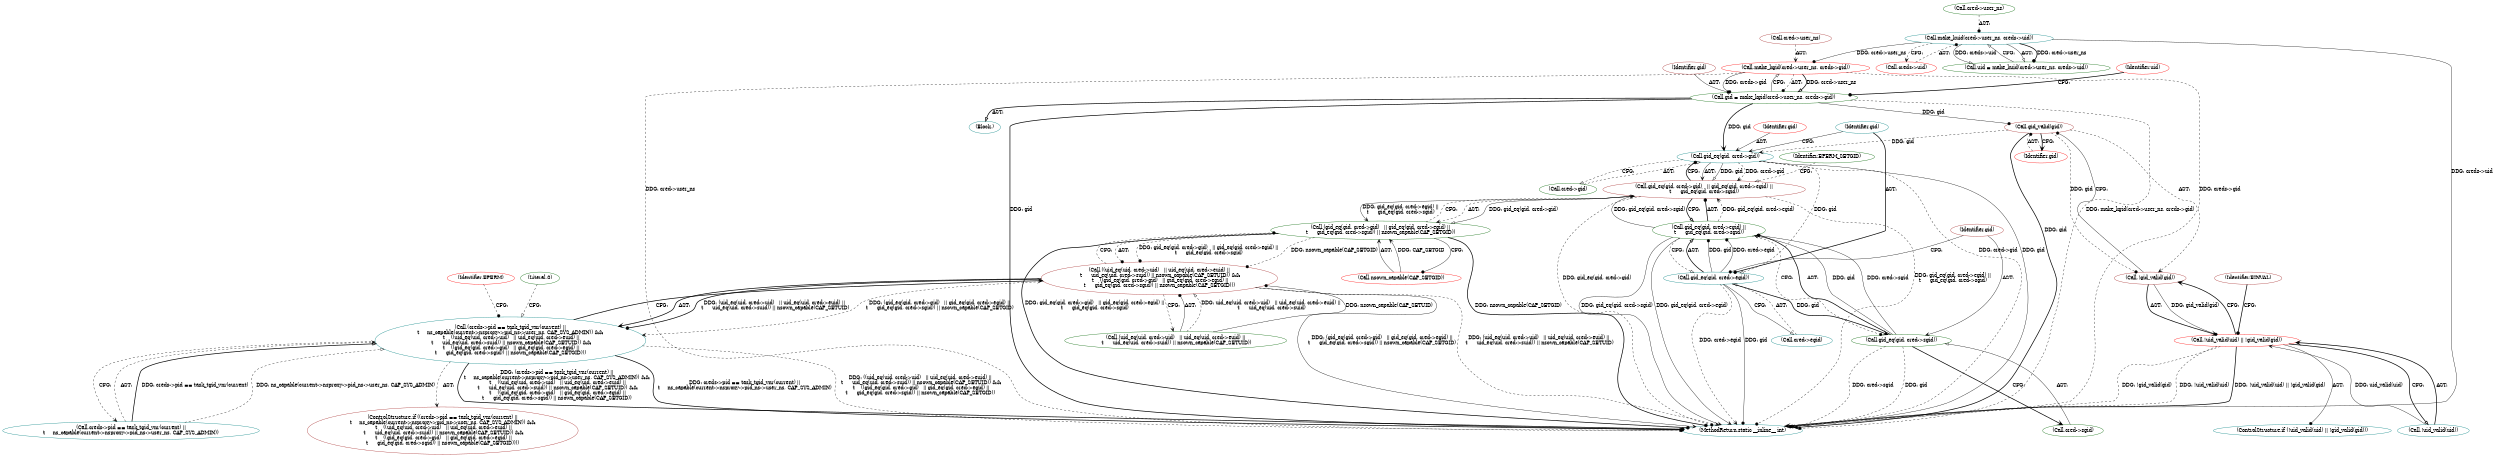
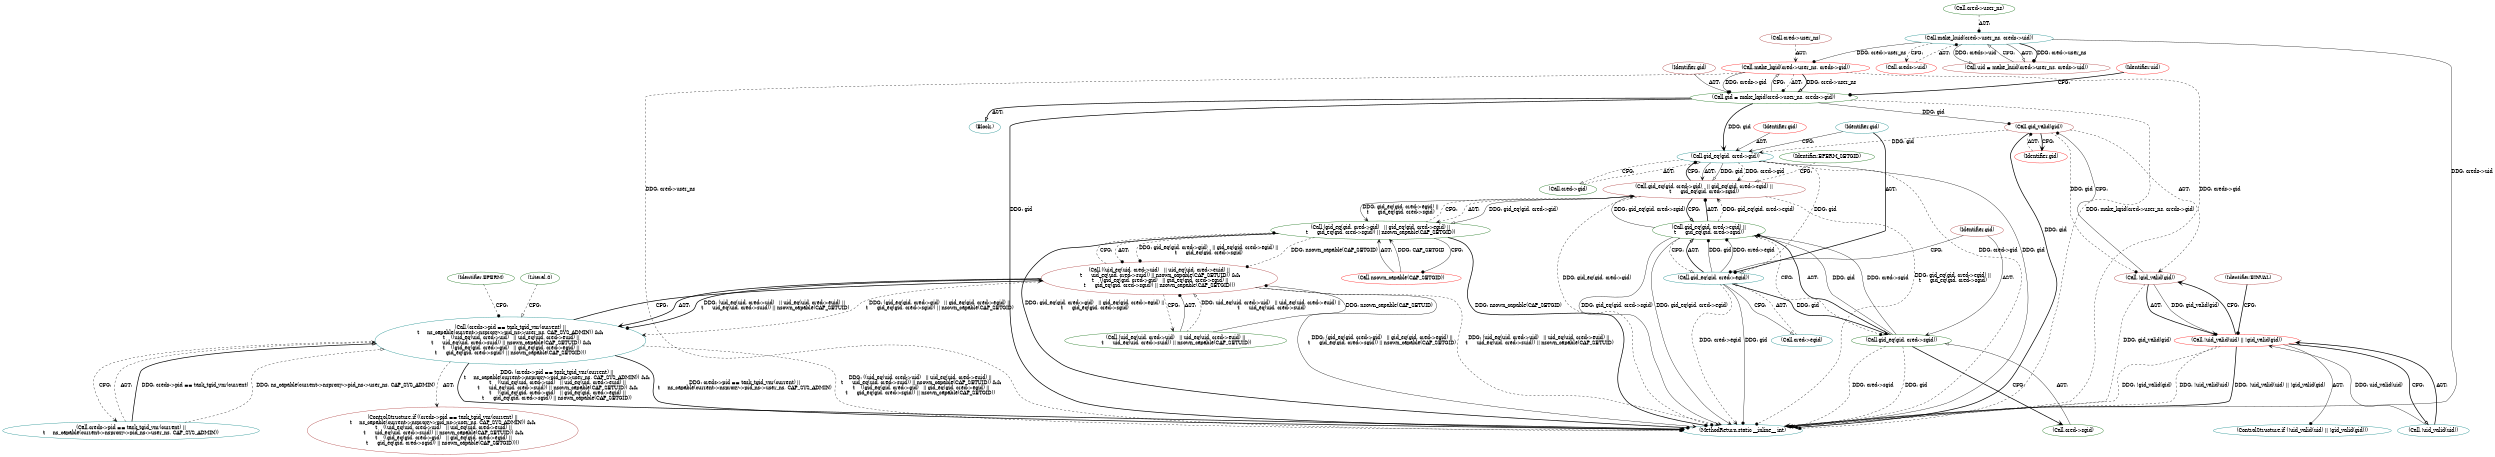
  digraph {
    node [color=darkgreen]
    edge [arrowhead=vee style=dashed]
    n1 [color=red label="(Call,make_kgid(cred->user_ns, creds->gid))"]
    n2 [label="(Call,gid = make_kgid(cred->user_ns, creds->gid))"]
    n3 [color=teal label="(MethodReturn,static __inline__ int)"]
    n4 [color=brown label="(Call,gid_valid(gid))"]
    n5 [color=teal label="(Call,gid_eq(gid, cred->gid))"]
    n6 [color=teal label="(Block,)"]
    n7 [color=teal label="(Call,make_kuid(cred->user_ns, creds->uid))"]
    n8 [color=red label="(Call,creds->uid)"]
-   n9 [label="(Call,uid = make_kuid(cred->user_ns, creds->uid))"]
+   n9 [color=brown label="(Call,uid = make_kuid(cred->user_ns, creds->uid))"]
    n10 [color=brown label="(Call,!gid_valid(gid))"]
    n11 [color=red label="(Identifier,gid)"]
    n12 [color=brown label="(Call,gid_eq(gid, cred->gid)   || gid_eq(gid, cred->egid) ||\n\t      gid_eq(gid, cred->sgid))"]
    n13 [color=teal label="(Call,gid_eq(gid, cred->egid))"]
    n14 [label="(Call,cred->gid)"]
    n15 [color=red label="(Call,!uid_valid(uid) || !gid_valid(gid))"]
    n16 [color=teal label="(ControlStructure,if (!uid_valid(uid) || !gid_valid(gid)))"]
    n17 [color=teal label="(Call,!uid_valid(uid))"]
    n18 [label="(Call,(gid_eq(gid, cred->gid)   || gid_eq(gid, cred->egid) ||\n\t      gid_eq(gid, cred->sgid)) || nsown_capable(CAP_SETGID))"]
    n19 [label="(Call,gid_eq(gid, cred->egid) ||\n\t      gid_eq(gid, cred->sgid))"]
    n20 [label="(Call,gid_eq(gid, cred->sgid))"]
    n21 [color=teal label="(Call,cred->egid)"]
    n22 [color=brown label="(Call,((uid_eq(uid, cred->uid)   || uid_eq(uid, cred->euid) ||\n \t      uid_eq(uid, cred->suid)) || nsown_capable(CAP_SETUID)) &&\n \t    ((gid_eq(gid, cred->gid)   || gid_eq(gid, cred->egid) ||\n\t      gid_eq(gid, cred->sgid)) || nsown_capable(CAP_SETGID)))"]
    n23 [color=red label="(Call,nsown_capable(CAP_SETGID))"]
    n24 [color=teal label="(Call,(creds->pid == task_tgid_vnr(current) ||\n\t     ns_capable(current->nsproxy->pid_ns->user_ns, CAP_SYS_ADMIN)) &&\n \t    ((uid_eq(uid, cred->uid)   || uid_eq(uid, cred->euid) ||\n \t      uid_eq(uid, cred->suid)) || nsown_capable(CAP_SETUID)) &&\n \t    ((gid_eq(gid, cred->gid)   || gid_eq(gid, cred->egid) ||\n\t      gid_eq(gid, cred->sgid)) || nsown_capable(CAP_SETGID)))"]
    n25 [label="(Call,(uid_eq(uid, cred->uid)   || uid_eq(uid, cred->euid) ||\n \t      uid_eq(uid, cred->suid)) || nsown_capable(CAP_SETUID))"]
    n26 [color=brown label="(ControlStructure,if ((creds->pid == task_tgid_vnr(current) ||\n\t     ns_capable(current->nsproxy->pid_ns->user_ns, CAP_SYS_ADMIN)) &&\n \t    ((uid_eq(uid, cred->uid)   || uid_eq(uid, cred->euid) ||\n \t      uid_eq(uid, cred->suid)) || nsown_capable(CAP_SETUID)) &&\n \t    ((gid_eq(gid, cred->gid)   || gid_eq(gid, cred->egid) ||\n\t      gid_eq(gid, cred->sgid)) || nsown_capable(CAP_SETGID))))"]
    n27 [color=teal label="(Call,creds->pid == task_tgid_vnr(current) ||\n\t     ns_capable(current->nsproxy->pid_ns->user_ns, CAP_SYS_ADMIN))"]
    n28 [label="(Call,cred->sgid)"]
    n29 [color=brown label="(Identifier,gid)"]
    n30 [color=red label="(Identifier,gid)"]
-   n31 [color=red label="(Identifier,EPERM)"]
+   n31 [label="(Identifier,EPERM)"]
    n32 [color=brown label="(Identifier,gid)"]
    n33 [label="(Literal,0)"]
    n34 [color=red label="(Identifier,uid)"]
    n35 [color=brown label="(Call,cred->user_ns)"]
    n36 [label="(Call,cred->user_ns)"]
    n37 [color=teal label="(Identifier,gid)"]
    n38 [color=brown label="(Identifier,EINVAL)"]
    n39 [label="(Identifier,EPERM_SETGID)"]
    n1 -> n2 [arrowhead=dot label="AST: "]
    n1 -> n2 [arrowhead=onormal label="DDG: cred->user_ns" style=bold]
    n1 -> n2 [arrowhead=dot label="DDG: creds->gid" style=solid]
    n1 -> n3 [arrowhead=dot label="DDG: cred->user_ns"]
    n1 -> n3 [label="DDG: creds->gid"]
    n2 -> n1 [arrowhead=onormal label="CFG: " style=solid]
    n2 -> n3 [arrowhead=onormal label="DDG: gid" style=bold]
    n2 -> n3 [arrowhead=dot label="DDG: make_kgid(cred->user_ns, creds->gid)"]
    n2 -> n4 [arrowhead=dot label="DDG: gid" style=solid]
    n2 -> n5 [label="DDG: gid" style=bold]
    n2 -> n6 [arrowhead=onormal label="AST: " style=bold]
    n4 -> n3 [label="DDG: gid" style=bold]
    n4 -> n5 [label="DDG: gid"]
    n4 -> n10 [label="AST: "]
    n4 -> n10 [arrowhead=dot label="DDG: gid"]
    n4 -> n11 [label="CFG: " style=bold]
    n5 -> n3 [arrowhead=dot label="DDG: cred->gid"]
    n5 -> n3 [arrowhead=onormal label="DDG: gid" style=solid]
    n5 -> n12 [label="AST: " style=solid]
    n5 -> n12 [arrowhead=onormal label="DDG: gid" style=solid]
    n5 -> n12 [label="DDG: cred->gid"]
    n5 -> n13 [arrowhead=onormal label="DDG: gid"]
    n5 -> n14 [arrowhead=onormal label="CFG: "]
    n7 -> n1 [arrowhead=dot label="DDG: cred->user_ns" style=solid]
    n7 -> n3 [arrowhead=onormal label="DDG: creds->uid" style=solid]
    n7 -> n8 [label="CFG: "]
    n7 -> n9 [arrowhead=onormal label="AST: " style=solid]
    n7 -> n9 [arrowhead=dot label="DDG: cred->user_ns" style=bold]
    n7 -> n9 [arrowhead=onormal label="DDG: creds->uid" style=solid]
    n8 -> n7 [arrowhead=dot label="AST: "]
    n9 -> n7 [arrowhead=onormal label="CFG: " style=solid]
+   n10 -> n3 [label="DDG: gid_valid(gid)"]
    n10 -> n4 [arrowhead=dot label="CFG: " style=solid]
    n10 -> n15 [label="AST: " style=bold]
    n10 -> n15 [arrowhead=dot label="DDG: gid_valid(gid)" style=solid]
    n11 -> n4 [arrowhead=dot label="AST: "]
    n12 -> n3 [arrowhead=dot label="DDG: gid_eq(gid, cred->gid)"]
    n12 -> n3 [arrowhead=dot label="DDG: gid_eq(gid, cred->egid) ||\n\t      gid_eq(gid, cred->sgid)"]
    n12 -> n5 [arrowhead=dot label="CFG: " style=bold]
    n12 -> n18 [label="AST: "]
    n12 -> n18 [arrowhead=onormal label="DDG: gid_eq(gid, cred->gid)" style=solid]
    n12 -> n18 [label="DDG: gid_eq(gid, cred->egid) ||\n\t      gid_eq(gid, cred->sgid)" style=solid]
    n12 -> n19 [arrowhead=onormal label="CFG: " style=bold]
    n13 -> n3 [arrowhead=dot label="DDG: gid" style=solid]
    n13 -> n3 [label="DDG: cred->egid"]
    n13 -> n19 [arrowhead=onormal label="AST: " style=bold]
    n13 -> n19 [arrowhead=dot label="DDG: gid" style=solid]
    n13 -> n19 [arrowhead=dot label="DDG: cred->egid" style=solid]
    n13 -> n20 [label="DDG: gid" style=bold]
    n13 -> n21 [arrowhead=onormal label="CFG: " style=solid]
    n14 -> n5 [arrowhead=onormal label="AST: "]
    n15 -> n3 [label="DDG: !gid_valid(gid)"]
    n15 -> n3 [arrowhead=onormal label="DDG: !uid_valid(uid)"]
    n15 -> n3 [label="DDG: !uid_valid(uid) || !gid_valid(gid)" style=bold]
    n15 -> n10 [label="CFG: " style=bold]
    n15 -> n16 [arrowhead=dot label="AST: " style=solid]
    n15 -> n17 [arrowhead=onormal label="CFG: " style=bold]
    n17 -> n15 [label="AST: " style=bold]
    n17 -> n15 [label="DDG: uid_valid(uid)" style=solid]
    n18 -> n3 [arrowhead=dot label="DDG: gid_eq(gid, cred->gid)   || gid_eq(gid, cred->egid) ||\n\t      gid_eq(gid, cred->sgid)" style=bold]
    n18 -> n3 [arrowhead=dot label="DDG: nsown_capable(CAP_SETGID)" style=bold]
    n18 -> n12 [label="CFG: "]
    n18 -> n22 [arrowhead=dot label="AST: "]
    n18 -> n22 [arrowhead=dot label="DDG: gid_eq(gid, cred->gid)   || gid_eq(gid, cred->egid) ||\n\t      gid_eq(gid, cred->sgid)"]
    n18 -> n22 [arrowhead=dot label="DDG: nsown_capable(CAP_SETGID)"]
    n18 -> n23 [arrowhead=dot label="CFG: " style=solid]
    n19 -> n3 [label="DDG: gid_eq(gid, cred->egid)" style=solid]
    n19 -> n3 [label="DDG: gid_eq(gid, cred->sgid)" style=solid]
    n19 -> n12 [arrowhead=dot label="AST: " style=bold]
    n19 -> n12 [label="DDG: gid_eq(gid, cred->egid)"]
    n19 -> n12 [label="DDG: gid_eq(gid, cred->sgid)" style=solid]
    n19 -> n13 [arrowhead=onormal label="CFG: "]
    n19 -> n20 [arrowhead=dot label="CFG: "]
    n20 -> n3 [arrowhead=onormal label="DDG: gid"]
    n20 -> n3 [label="DDG: cred->sgid"]
    n20 -> n19 [arrowhead=dot label="AST: " style=bold]
    n20 -> n19 [label="DDG: gid" style=solid]
    n20 -> n19 [label="DDG: cred->sgid" style=solid]
    n20 -> n28 [label="CFG: " style=bold]
    n21 -> n13 [arrowhead=onormal label="AST: "]
    n22 -> n3 [label="DDG: (uid_eq(uid, cred->uid)   || uid_eq(uid, cred->euid) ||\n \t      uid_eq(uid, cred->suid)) || nsown_capable(CAP_SETUID)"]
    n22 -> n3 [label="DDG: (gid_eq(gid, cred->gid)   || gid_eq(gid, cred->egid) ||\n\t      gid_eq(gid, cred->sgid)) || nsown_capable(CAP_SETGID)" style=solid]
    n22 -> n18 [arrowhead=dot label="CFG: "]
    n22 -> n24 [label="AST: " style=bold]
    n22 -> n24 [arrowhead=dot label="DDG: (uid_eq(uid, cred->uid)   || uid_eq(uid, cred->euid) ||\n \t      uid_eq(uid, cred->suid)) || nsown_capable(CAP_SETUID)" style=bold]
    n22 -> n24 [label="DDG: (gid_eq(gid, cred->gid)   || gid_eq(gid, cred->egid) ||\n\t      gid_eq(gid, cred->sgid)) || nsown_capable(CAP_SETGID)"]
    n22 -> n25 [label="CFG: "]
    n23 -> n18 [label="AST: " style=solid]
    n23 -> n18 [label="DDG: CAP_SETGID" style=solid]
    n24 -> n3 [arrowhead=dot label="DDG: (creds->pid == task_tgid_vnr(current) ||\n\t     ns_capable(current->nsproxy->pid_ns->user_ns, CAP_SYS_ADMIN)) &&\n \t    ((uid_eq(uid, cred->uid)   || uid_eq(uid, cred->euid) ||\n \t      uid_eq(uid, cred->suid)) || nsown_capable(CAP_SETUID)) &&\n \t    ((gid_eq(gid, cred->gid)   || gid_eq(gid, cred->egid) ||\n\t      gid_eq(gid, cred->sgid)) || nsown_capable(CAP_SETGID))" style=bold]
    n24 -> n3 [arrowhead=dot label="DDG: creds->pid == task_tgid_vnr(current) ||\n\t     ns_capable(current->nsproxy->pid_ns->user_ns, CAP_SYS_ADMIN)" style=bold]
    n24 -> n3 [arrowhead=onormal label="DDG: ((uid_eq(uid, cred->uid)   || uid_eq(uid, cred->euid) ||\n \t      uid_eq(uid, cred->suid)) || nsown_capable(CAP_SETUID)) &&\n \t    ((gid_eq(gid, cred->gid)   || gid_eq(gid, cred->egid) ||\n\t      gid_eq(gid, cred->sgid)) || nsown_capable(CAP_SETGID))"]
    n24 -> n22 [label="CFG: " style=bold]
    n24 -> n26 [label="AST: "]
    n24 -> n27 [label="CFG: "]
    n25 -> n22 [arrowhead=dot label="AST: " style=solid]
    n25 -> n22 [arrowhead=onormal label="DDG: uid_eq(uid, cred->uid)   || uid_eq(uid, cred->euid) ||\n \t      uid_eq(uid, cred->suid)"]
    n25 -> n22 [arrowhead=dot label="DDG: nsown_capable(CAP_SETUID)" style=solid]
    n27 -> n24 [label="AST: "]
    n27 -> n24 [arrowhead=onormal label="DDG: creds->pid == task_tgid_vnr(current)" style=bold]
    n27 -> n24 [arrowhead=onormal label="DDG: ns_capable(current->nsproxy->pid_ns->user_ns, CAP_SYS_ADMIN)"]
    n28 -> n20 [arrowhead=onormal label="AST: " style=solid]
    n29 -> n13 [arrowhead=dot label="CFG: " style=solid]
    n29 -> n20 [label="AST: " style=solid]
    n30 -> n5 [label="AST: " style=solid]
    n31 -> n24 [arrowhead=dot label="CFG: "]
    n32 -> n2 [arrowhead=dot label="AST: " style=solid]
    n33 -> n24 [arrowhead=onormal label="CFG: "]
    n34 -> n2 [arrowhead=dot label="CFG: " style=bold]
    n35 -> n1 [label="AST: "]
    n36 -> n7 [arrowhead=dot label="AST: "]
    n37 -> n5 [label="CFG: " style=solid]
    n37 -> n13 [arrowhead=dot label="AST: " style=bold]
    n38 -> n15 [arrowhead=dot label="CFG: " style=bold]
    n39 -> n12 [arrowhead=onormal label="CFG: "]
  }
